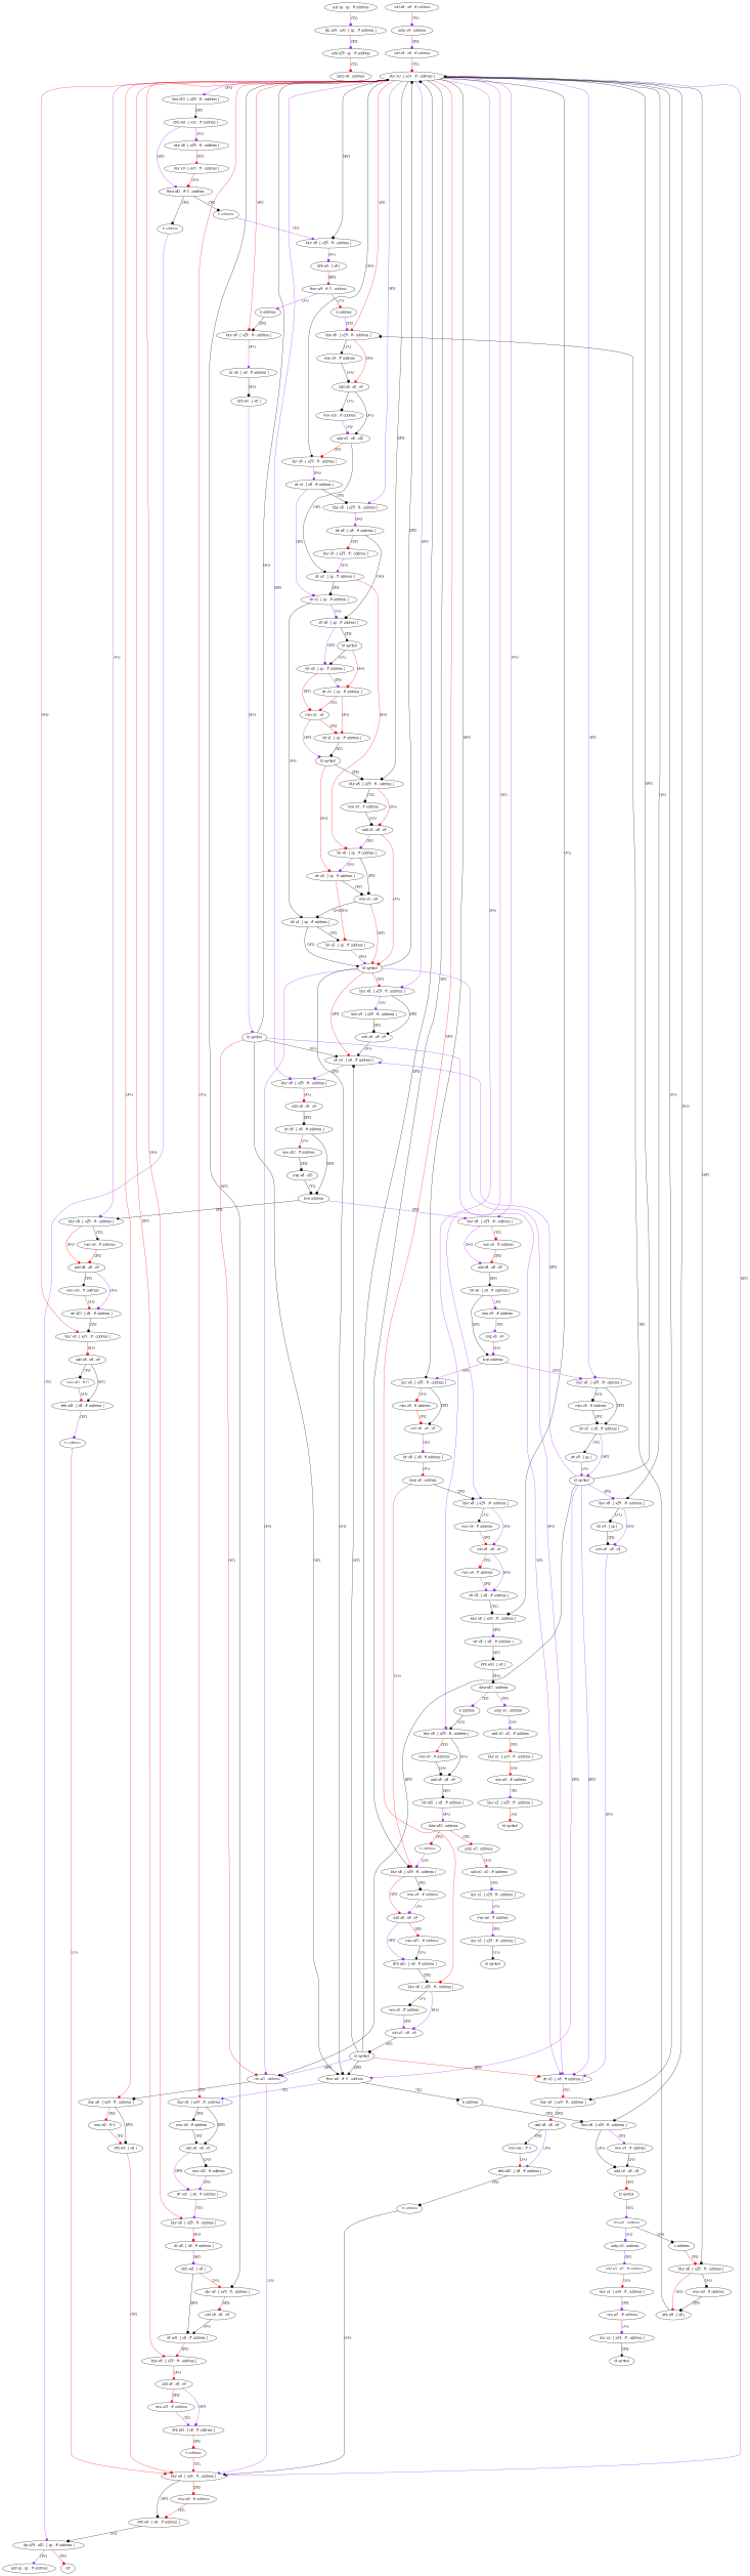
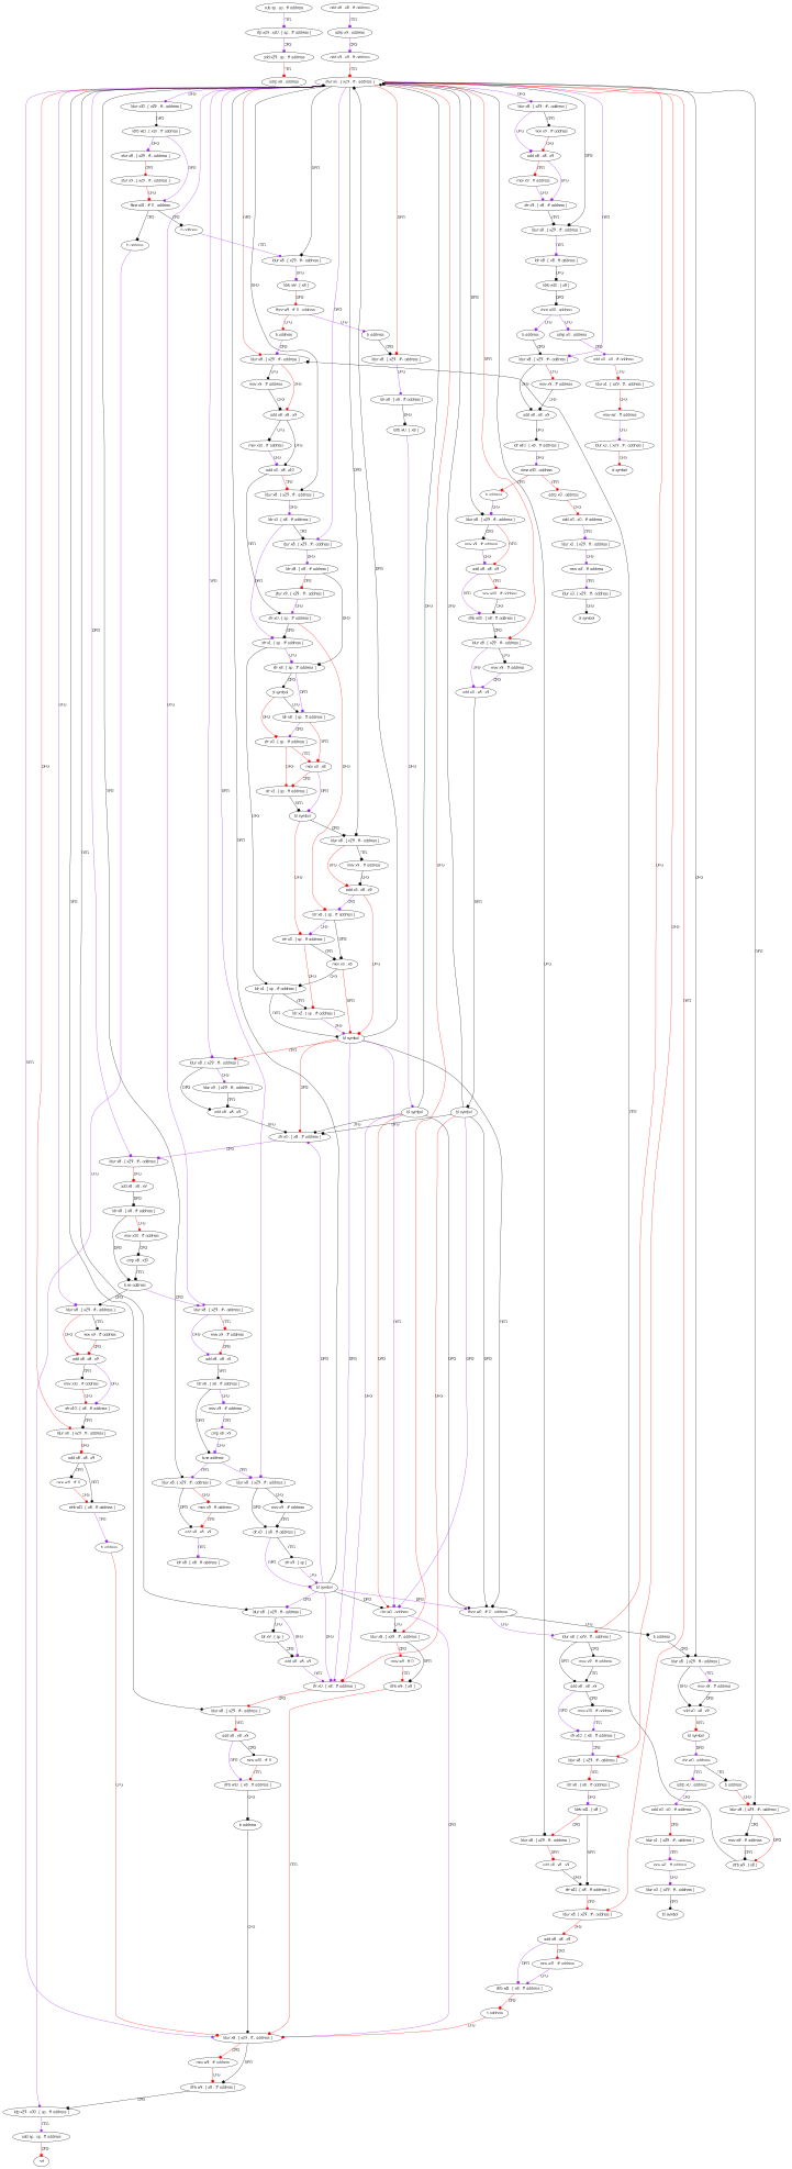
  digraph {
    fontname="Comic Neue"
    node [fontname="Comic Neue"]
    edge [arrowhead=box color=black fontname="Comic Neue"]
    n1 [label="sub sp , sp , # address"]
    n2 [label="stp x29 , x30 , [ sp , # address ]"]
    n3 [label="add x29 , sp , # address"]
    n4 [label="adrp x8 , address"]
    n5 [label="add x8 , x8 , # address"]
    n6 [label="adrp x9 , address"]
    n7 [label="add x9 , x9 , # address"]
    n8 [label="stur x0 , [ x29 , #- address ]"]
    n9 [label="ldur x10 , [ x29 , #- address ]"]
    n10 [label="ldur x8 , [ x29 , #- address ]"]
    n11 [label="ldur x8 , [ x29 , #- address ]"]
    n12 [label="ldur x8 , [ x29 , #- address ]"]
    n13 [label="ldur x8 , [ x29 , #- address ]"]
    n14 [label="ldur x8 , [ x29 , #- address ]"]
    n15 [label="ldur x8 , [ x29 , #- address ]"]
    n16 [label="ldur x8 , [ x29 , #- address ]"]
    n17 [label="ldur x8 , [ x29 , #- address ]"]
    n18 [label="ldur x8 , [ x29 , #- address ]"]
    n19 [label="ldur x8 , [ x29 , #- address ]"]
    n20 [label="ldur x8 , [ x29 , #- address ]"]
    n21 [label="ldur x8 , [ x29 , #- address ]"]
    n22 [label="ldur x8 , [ x29 , #- address ]"]
    n23 [label="ldur x8 , [ x29 , #- address ]"]
    n24 [label="ldur x8 , [ x29 , #- address ]"]
    n25 [label="ldur x8 , [ x29 , #- address ]"]
    n26 [label="ldur x8 , [ x29 , #- address ]"]
    n27 [label="ldur x8 , [ x29 , #- address ]"]
    n28 [label="ldur x8 , [ x29 , #- address ]"]
    n29 [label="ldur x8 , [ x29 , #- address ]"]
    n30 [label="ldur x8 , [ x29 , #- address ]"]
    n31 [label="ldur x8 , [ x29 , #- address ]"]
    n32 [label="ldur x8 , [ x29 , #- address ]"]
    n33 [label="ldur x8 , [ x29 , #- address ]"]
    n34 [label="ldur x8 , [ x29 , #- address ]"]
    n35 [label="ldur x8 , [ x29 , #- address ]"]
    n36 [label="ldur x8 , [ x29 , #- address ]"]
    n37 [label="ldur x8 , [ x29 , #- address ]"]
    n38 [label="ldrb w11 , [ x10 , # address ]"]
    n39 [label="ldrb w9 , [ x8 ]"]
    n40 [label="mov x9 , # address"]
    n41 [label="add x8 , x8 , x9"]
    n42 [label="ldr x8 , [ x8 , # address ]"]
    n43 [label="ldr x1 , [ x8 , # address ]"]
    n44 [label="ldr x8 , [ x8 , # address ]"]
    n45 [label="mov x9 , # address"]
    n46 [label="add x3 , x8 , x9"]
    n47 [label="ldur x9 , [ x29 , #- address ]"]
    n48 [label="add x8 , x8 , x9"]
    n49 [label="add x8 , x8 , x9"]
    n50 [label="mov x9 , # address"]
    n51 [label="add x8 , x8 , x9"]
    n52 [label="mov x9 , # address"]
    n53 [label="add x8 , x8 , x9"]
    n54 [label="mov x9 , # address"]
    n55 [label="add x8 , x8 , x9"]
    n56 [label="mov x9 , # address"]
    n57 [label="add x8 , x8 , x9"]
    n58 [label="mov x9 , # address"]
    n59 [label="ldr x0 , [ x8 , # address ]"]
    n60 [label="add x8 , x8 , x9"]
    n61 [label="mov w9 , # address"]
    n62 [label="strb w9 , [ x8 , # address ]"]
    n63 [label="ldr x8 , [ x8 , # address ]"]
    n64 [label="add x8 , x8 , x9"]
    n65 [label="add x8 , x8 , x9"]
    n66 [label="mov x9 , # address"]
    n67 [label="add x0 , x8 , x9"]
    n68 [label="mov x9 , # address"]
    n69 [label="add x8 , x8 , x9"]
    n70 [label="mov x9 , # address"]
    n71 [label="add x8 , x8 , x9"]
    n72 [label="ldr x9 , [ sp ]"]
    n73 [label="add x8 , x8 , x9"]
    n74 [label="add x8 , x8 , x9"]
    n75 [label="mov x9 , # address"]
    n76 [label="add x0 , x8 , x9"]
    n77 [label="mov w9 , # 0"]
    n78 [label="strb w9 , [ x8 ]"]
    n79 [label="ldr x8 , [ x8 , # address ]"]
    n80 [label="mov w9 , # address"]
    n81 [label="strb w9 , [ x8 ]"]
    n82 [label="mov x9 , # address"]
    n83 [label="add x8 , x8 , x9"]
    n84 [label="stur x8 , [ x29 , #- address ]"]
    n85 [label="tbnz w11 , # 0 , address"]
    n86 [label="stur x9 , [ x29 , #- address ]"]
    n87 [label="b address"]
    n88 [label="b address"]
    n89 [label="ldp x29 , x30 , [ sp , # address ]"]
    n90 [label="add sp , sp , # address"]
    n91 [label=ret]
    n92 [label="tbnz w9 , # 0 , address"]
    n93 [label="b address"]
    n94 [label="b address"]
    n95 [label="mov x10 , # address"]
    n96 [label="add x0 , x8 , x10"]
    n97 [label="ldrb w0 , [ x8 ]"]
    n98 [label="str x0 , [ sp , # address ]"]
    n99 [label="str x1 , [ sp , # address ]"]
    n100 [label="ldr x8 , [ sp , # address ]"]
    n101 [label="str x8 , [ sp , # address ]"]
    n102 [label="ldr x1 , [ sp , # address ]"]
    n103 [label="stur x9 , [ x29 , #- address ]"]
    n104 [label="bl symbol"]
    n105 [label="ldr x8 , [ sp , # address ]"]
    n106 [label="str x0 , [ sp , # address ]"]
    n107 [label="mov x0 , x8"]
    n108 [label="bl symbol"]
    n109 [label="ldr x2 , [ sp , # address ]"]
    n110 [label="str x0 , [ sp , # address ]"]
    n111 [label="mov x0 , x8"]
    n112 [label="ldr x1 , [ sp , # address ]"]
    n113 [label="bl symbol"]
    n114 [label="str x0 , [ x8 , # address ]"]
    n115 [label="tbnz w0 , # 0 , address"]
    n116 [label="str x0 , [ x8 , # address ]"]
    n117 [label="cbz w0 , address"]
    n118 [label="b address"]
    n119 [label="ldr x8 , [ x8 , # address ]"]
    n120 [label="mov x10 , # address"]
    n121 [label="b.ne address"]
    n122 [label="cmp x8 , x10"]
    n123 [label="ldr x8 , [ x8 , # address ]"]
    n124 [label="mov x10 , # address"]
    n125 [label="str x10 , [ x8 , # address ]"]
    n126 [label="bl symbol"]
    n127 [label="mov x10 , # address"]
    n128 [label="str x10 , [ x8 , # address ]"]
    n129 [label="mov x9 , # address"]
    n130 [label="b.ne address"]
    n131 [label="cmp x8 , x9"]
    n132 [label="ldr x8 , [ x8 , # address ]"]
    n133 [label="str x9 , [ sp ]"]
    n134 [label="bl symbol"]
    n135 [label="mov w11 , # 0"]
    n136 [label="strb w11 , [ x8 , # address ]"]
    n137 [label="b address"]
    n138 [label="ldrb w11 , [ x8 ]"]
    n139 [label="str w11 , [ x8 , # address ]"]
    n140 [label="mov w11 , # address"]
    n141 [label="strb w11 , [ x8 , # address ]"]
    n142 [label="b address"]
    n143 [label="bl symbol"]
-   n144 [label="cbnz x8 , address"]
    n145 [label="mov w10 , # address"]
    n146 [label="strb w10 , [ x8 , # address ]"]
    n147 [label="mov x9 , # address"]
    n148 [label="str x9 , [ x8 , # address ]"]
    n149 [label="mov w10 , # 0"]
    n150 [label="strb w10 , [ x8 , # address ]"]
    n151 [label="b address"]
    n152 [label="cbz w0 , address"]
    n153 [label="adrp x0 , address"]
    n154 [label="b address"]
    n155 [label="add x0 , x0 , # address"]
    n156 [label="ldur x1 , [ x29 , #- address ]"]
    n157 [label="bl symbol"]
    n158 [label="ldrb w10 , [ x8 ]"]
    n159 [label="cbnz w10 , address"]
    n160 [label="adrp x0 , address"]
    n161 [label="b address"]
    n162 [label="add x0 , x0 , # address"]
    n163 [label="ldur x1 , [ x29 , #- address ]"]
    n164 [label="mov w2 , # address"]
    n165 [label="ldur x3 , [ x29 , #- address ]"]
    n166 [label="bl symbol"]
    n167 [label="mov w2 , # address"]
    n168 [label="ldur x3 , [ x29 , #- address ]"]
    n169 [label="bl symbol"]
    n170 [label="ldr w10 , [ x8 , # address ]"]
    n171 [label="cbnz w10 , address"]
    n172 [label="adrp x0 , address"]
    n173 [label="b address"]
    n174 [label="add x0 , x0 , # address"]
    n175 [label="ldur x1 , [ x29 , #- address ]"]
    n176 [label="mov w2 , # address"]
    n177 [label="ldur x3 , [ x29 , #- address ]"]
    n178 [label="bl symbol"]
    n1 -> n2 [color=purple label=CFG]
    n2 -> n3 [color=purple label=CFG]
    n3 -> n4 [color=red label=CFG]
    n5 -> n6 [color=purple label=CFG]
    n6 -> n7 [color=purple label=CFG]
    n7 -> n8 [color=red label=CFG]
    n8 -> n9 [arrowhead=dot color=purple label=DFG]
    n8 -> n10 [label=DFG]
    n8 -> n11 [arrowhead=dot color=red label=DFG]
    n8 -> n12 [color=red label=DFG]
    n8 -> n13 [arrowhead=dot label=DFG]
    n8 -> n14 [arrowhead=dot color=purple label=DFG]
    n8 -> n15 [label=DFG]
    n8 -> n16 [color=purple label=DFG]
    n8 -> n17 [color=purple label=DFG]
    n8 -> n18 [arrowhead=dot color=purple label=DFG]
    n8 -> n19 [color=purple label=DFG]
    n8 -> n20 [arrowhead=dot color=red label=DFG]
    n8 -> n21 [arrowhead=dot label=DFG]
    n8 -> n22 [color=purple label=DFG]
    n8 -> n23 [arrowhead=dot color=red label=DFG]
    n8 -> n24 [arrowhead=dot color=purple label=DFG]
    n8 -> n25 [arrowhead=dot color=red label=DFG]
    n8 -> n26 [label=DFG]
    n8 -> n27 [arrowhead=dot color=red label=DFG]
    n8 -> n28 [arrowhead=dot label=DFG]
    n8 -> n29 [label=DFG]
    n8 -> n30 [arrowhead=dot color=purple label=DFG]
    n8 -> n31 [arrowhead=dot label=DFG]
    n8 -> n32 [arrowhead=dot label=DFG]
    n8 -> n33 [color=red label=DFG]
    n8 -> n34 [arrowhead=dot color=red label=DFG]
    n8 -> n35 [label=DFG]
    n8 -> n36 [label=DFG]
    n8 -> n37 [color=purple label=DFG]
    n9 -> n38 [arrowhead=dot label=DFG]
    n10 -> n39 [color=purple label=DFG]
    n11 -> n40 [arrowhead=dot label=CFG]
    n11 -> n41 [arrowhead=dot color=red label=DFG]
    n12 -> n42 [arrowhead=dot color=purple label=DFG]
    n13 -> n43 [arrowhead=dot color=purple label=DFG]
    n14 -> n44 [arrowhead=dot color=purple label=DFG]
    n15 -> n45 [label=CFG]
    n15 -> n46 [color=red label=DFG]
    n16 -> n47 [arrowhead=dot color=purple label=CFG]
    n16 -> n48 [arrowhead=dot label=DFG]
    n17 -> n49 [color=red label=DFG]
    n18 -> n50 [color=red label=CFG]
    n18 -> n51 [arrowhead=dot color=purple label=DFG]
    n19 -> n52 [arrowhead=dot label=CFG]
    n19 -> n53 [arrowhead=dot color=red label=DFG]
    n20 -> n54 [arrowhead=dot label=CFG]
    n20 -> n55 [arrowhead=dot label=DFG]
    n21 -> n56 [color=red label=CFG]
    n21 -> n57 [arrowhead=dot label=DFG]
    n22 -> n58 [label=CFG]
    n22 -> n59 [arrowhead=dot label=DFG]
    n23 -> n60 [color=red label=DFG]
    n24 -> n61 [color=red label=CFG]
    n24 -> n62 [label=DFG]
    n25 -> n63 [color=red label=DFG]
    n26 -> n64 [color=red label=DFG]
    n27 -> n65 [arrowhead=dot color=red label=DFG]
    n28 -> n66 [arrowhead=dot color=purple label=CFG]
    n28 -> n67 [label=DFG]
    n29 -> n68 [label=CFG]
    n29 -> n69 [arrowhead=dot color=red label=DFG]
    n30 -> n70 [arrowhead=dot label=CFG]
    n30 -> n71 [color=purple label=DFG]
    n31 -> n72 [label=CFG]
    n31 -> n73 [color=purple label=DFG]
    n32 -> n74 [arrowhead=dot color=red label=DFG]
    n33 -> n75 [label=CFG]
    n33 -> n76 [color=purple label=DFG]
    n34 -> n77 [arrowhead=dot color=red label=CFG]
    n34 -> n78 [label=DFG]
    n35 -> n79 [color=purple label=DFG]
    n36 -> n80 [label=CFG]
    n36 -> n81 [arrowhead=dot color=red label=DFG]
    n37 -> n82 [arrowhead=dot color=red label=CFG]
    n37 -> n83 [arrowhead=dot label=DFG]
    n38 -> n84 [color=purple label=DFG]
    n38 -> n85 [arrowhead=dot color=purple label=DFG]
    n39 -> n92 [arrowhead=dot color=red label=DFG]
    n40 -> n41 [label=CFG]
    n41 -> n95 [label=CFG]
    n41 -> n96 [arrowhead=dot label=DFG]
    n42 -> n97 [label=DFG]
    n43 -> n14 [label=CFG]
    n43 -> n99 [color=purple label=DFG]
    n44 -> n101 [label=DFG]
    n44 -> n103 [color=red label=CFG]
    n45 -> n46 [label=CFG]
    n46 -> n100 [color=purple label=CFG]
    n46 -> n108 [color=red label=DFG]
    n47 -> n48 [label=CFG]
    n48 -> n114 [arrowhead=dot label=DFG]
    n49 -> n119 [label=DFG]
    n50 -> n51 [arrowhead=dot color=red label=CFG]
    n51 -> n123 [arrowhead=dot label=DFG]
    n52 -> n53 [color=red label=CFG]
    n53 -> n124 [arrowhead=dot label=CFG]
    n53 -> n125 [color=purple label=DFG]
    n54 -> n55 [arrowhead=dot label=CFG]
    n55 -> n127 [label=CFG]
    n55 -> n128 [color=purple label=DFG]
    n56 -> n57 [color=red label=CFG]
    n57 -> n132 [color=purple label=DFG]
    n58 -> n59 [label=CFG]
    n59 -> n133 [arrowhead=dot label=CFG]
    n59 -> n134 [color=purple label=DFG]
    n60 -> n135 [label=CFG]
    n60 -> n136 [arrowhead=dot label=DFG]
    n61 -> n62 [color=red label=CFG]
    n62 -> n89 [label=CFG]
    n63 -> n138 [color=purple label=DFG]
    n64 -> n139 [arrowhead=dot label=DFG]
    n65 -> n140 [arrowhead=dot color=red label=CFG]
    n65 -> n141 [color=purple label=DFG]
    n66 -> n67 [arrowhead=dot label=CFG]
    n67 -> n143 [color=red label=DFG]
    n68 -> n69 [color=purple label=CFG]
    n69 -> n145 [arrowhead=dot color=red label=CFG]
    n69 -> n146 [color=purple label=DFG]
    n70 -> n71 [arrowhead=dot color=red label=CFG]
    n71 -> n147 [color=red label=CFG]
    n71 -> n148 [color=purple label=DFG]
    n72 -> n73 [label=CFG]
    n73 -> n116 [arrowhead=dot color=purple label=DFG]
    n74 -> n149 [arrowhead=dot label=CFG]
    n74 -> n150 [arrowhead=dot color=purple label=DFG]
    n75 -> n76 [arrowhead=dot color=purple label=CFG]
    n76 -> n157 [label=DFG]
    n77 -> n78 [arrowhead=dot color=red label=CFG]
    n78 -> n24 [color=red label=CFG]
    n79 -> n158 [label=DFG]
    n80 -> n81 [label=CFG]
    n81 -> n11 [label=CFG]
    n82 -> n83 [label=CFG]
    n83 -> n170 [arrowhead=dot label=DFG]
    n84 -> n86 [arrowhead=dot color=red label=CFG]
    n85 -> n87 [label=CFG]
    n85 -> n88 [label=CFG]
    n86 -> n85 [color=red label=CFG]
    n87 -> n89 [arrowhead=dot color=purple label=CFG]
    n88 -> n10 [arrowhead=dot color=purple label=CFG]
    n89 -> n90 [arrowhead=dot color=purple label=CFG]
-   n89 -> n91 [color=red label=CFG]
+   n90 -> n91 [color=red label=CFG]
    n92 -> n93 [arrowhead=dot color=red label=CFG]
    n92 -> n94 [arrowhead=dot color=purple label=CFG]
    n93 -> n11 [color=purple label=CFG]
    n94 -> n12 [label=CFG]
    n95 -> n96 [color=purple label=CFG]
    n96 -> n13 [color=red label=CFG]
    n96 -> n98 [arrowhead=dot label=DFG]
    n97 -> n126 [arrowhead=dot color=purple label=DFG]
    n98 -> n99 [label=CFG]
    n98 -> n100 [color=red label=DFG]
    n99 -> n101 [color=purple label=CFG]
    n99 -> n102 [arrowhead=dot label=DFG]
    n100 -> n106 [color=purple label=CFG]
    n100 -> n107 [label=DFG]
    n101 -> n104 [arrowhead=dot label=CFG]
    n101 -> n105 [color=purple label=DFG]
    n102 -> n108 [arrowhead=dot label=DFG]
    n102 -> n109 [arrowhead=dot label=CFG]
    n103 -> n98 [arrowhead=dot color=purple label=CFG]
    n104 -> n105 [arrowhead=dot label=CFG]
    n104 -> n110 [color=red label=DFG]
    n105 -> n110 [arrowhead=dot color=purple label=CFG]
    n105 -> n111 [color=red label=DFG]
    n106 -> n107 [label=CFG]
    n106 -> n109 [color=red label=DFG]
    n107 -> n102 [label=CFG]
    n107 -> n108 [arrowhead=dot color=red label=DFG]
    n108 -> n8 [label=DFG]
    n108 -> n16 [arrowhead=dot color=red label=CFG]
    n108 -> n114 [arrowhead=dot color=red label=DFG]
    n108 -> n115 [label=DFG]
    n108 -> n116 [arrowhead=dot color=purple label=DFG]
    n108 -> n117 [color=purple label=DFG]
    n109 -> n108 [arrowhead=dot color=purple label=DFG]
    n110 -> n111 [arrowhead=dot color=red label=CFG]
    n110 -> n112 [arrowhead=dot color=red label=DFG]
    n111 -> n112 [color=red label=CFG]
    n111 -> n113 [color=purple label=DFG]
    n112 -> n113 [label=DFG]
    n113 -> n15 [label=CFG]
    n113 -> n106 [color=red label=DFG]
    n114 -> n17 [color=purple label=CFG]
    n115 -> n20 [arrowhead=dot color=purple label=CFG]
    n115 -> n118 [label=CFG]
    n116 -> n32 [arrowhead=dot color=red label=CFG]
    n117 -> n24 [arrowhead=dot color=purple label=CFG]
    n117 -> n34 [label=CFG]
    n118 -> n28 [label=CFG]
    n119 -> n120 [arrowhead=dot color=red label=CFG]
    n119 -> n121 [label=DFG]
    n120 -> n122 [label=CFG]
    n121 -> n18 [arrowhead=dot color=purple label=CFG]
    n121 -> n19 [arrowhead=dot label=CFG]
    n122 -> n121 [label=CFG]
    n123 -> n129 [color=purple label=CFG]
    n123 -> n130 [arrowhead=dot label=DFG]
    n124 -> n125 [arrowhead=dot color=red label=CFG]
    n125 -> n23 [label=CFG]
    n126 -> n8 [arrowhead=dot label=DFG]
    n126 -> n114 [arrowhead=dot label=DFG]
    n126 -> n115 [arrowhead=dot label=DFG]
    n126 -> n116 [arrowhead=dot color=purple label=DFG]
    n126 -> n117 [arrowhead=dot color=red label=DFG]
    n127 -> n128 [arrowhead=dot color=purple label=CFG]
    n128 -> n25 [arrowhead=dot color=purple label=CFG]
    n129 -> n131 [arrowhead=dot color=purple label=CFG]
    n130 -> n21 [arrowhead=dot color=purple label=CFG]
    n130 -> n22 [color=purple label=CFG]
    n131 -> n130 [color=purple label=CFG]
-   n132 -> n144 [arrowhead=dot color=red label=DFG]
    n133 -> n134 [arrowhead=dot color=purple label=CFG]
    n134 -> n8 [label=DFG]
    n134 -> n31 [color=purple label=CFG]
    n134 -> n114 [arrowhead=dot color=purple label=DFG]
    n134 -> n115 [arrowhead=dot color=purple label=DFG]
    n134 -> n116 [color=purple label=DFG]
    n134 -> n117 [arrowhead=dot label=DFG]
    n135 -> n136 [arrowhead=dot color=red label=CFG]
    n136 -> n137 [color=purple label=CFG]
    n137 -> n24 [color=red label=CFG]
    n138 -> n26 [arrowhead=dot color=red label=CFG]
    n138 -> n139 [label=DFG]
    n139 -> n27 [arrowhead=dot color=red label=CFG]
    n140 -> n141 [arrowhead=dot color=purple label=CFG]
    n141 -> n142 [color=red label=CFG]
    n142 -> n24 [arrowhead=dot color=red label=CFG]
    n143 -> n152 [arrowhead=dot color=purple label=DFG]
-   n144 -> n29 [color=red label=CFG]
-   n144 -> n30 [label=CFG]
    n145 -> n146 [arrowhead=dot label=CFG]
    n146 -> n33 [arrowhead=dot label=CFG]
    n147 -> n148 [arrowhead=dot color=purple label=CFG]
    n148 -> n35 [label=CFG]
    n149 -> n150 [arrowhead=dot color=red label=CFG]
    n150 -> n151 [label=CFG]
    n151 -> n24 [arrowhead=dot label=CFG]
    n152 -> n153 [color=purple label=CFG]
    n152 -> n154 [label=CFG]
    n153 -> n155 [arrowhead=dot color=purple label=CFG]
    n154 -> n36 [color=red label=CFG]
    n155 -> n156 [arrowhead=dot color=red label=CFG]
    n156 -> n164 [color=purple label=CFG]
    n157 -> n8 [label=DFG]
    n157 -> n114 [label=DFG]
    n157 -> n115 [arrowhead=dot label=DFG]
    n157 -> n116 [color=red label=DFG]
    n157 -> n117 [color=purple label=DFG]
    n158 -> n159 [label=DFG]
    n159 -> n160 [color=purple label=CFG]
    n159 -> n161 [color=purple label=CFG]
    n160 -> n162 [arrowhead=dot color=purple label=CFG]
    n161 -> n37 [arrowhead=dot label=CFG]
    n162 -> n163 [color=red label=CFG]
    n163 -> n167 [arrowhead=dot color=red label=CFG]
    n164 -> n165 [color=purple label=CFG]
    n165 -> n166 [arrowhead=dot label=CFG]
    n167 -> n168 [arrowhead=dot color=purple label=CFG]
    n168 -> n169 [arrowhead=dot color=red label=CFG]
    n170 -> n171 [arrowhead=dot color=purple label=DFG]
    n171 -> n172 [arrowhead=dot color=red label=CFG]
    n171 -> n173 [color=red label=CFG]
    n172 -> n174 [arrowhead=dot color=red label=CFG]
    n173 -> n29 [color=purple label=CFG]
    n174 -> n175 [color=purple label=CFG]
    n175 -> n176 [arrowhead=dot color=purple label=CFG]
    n176 -> n177 [arrowhead=dot color=purple label=CFG]
    n177 -> n178 [arrowhead=dot label=CFG]
  }
